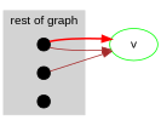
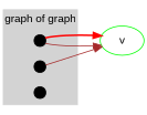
  digraph {
    rankdir=LR
    fontname="Liberation Sans"
    node [color=black shape=point style=filled fontname="Liberation Sans"]
    edge [color=brown style=solid fontname="Liberation Sans"]
    a0 [height=0.2]
    a1 [height=0.2]
    a2 [height=0.2]
    v [color=green shape="" style=""]
    subgraph cluster_1 {
      color=lightgrey
-     label="rest of graph"
+     label="graph of graph"
      style=filled
      a0
      a1
      a2
    }
    a0 -> v
    a0 -> v [color=red style=bold]
    a1 -> v
  }
